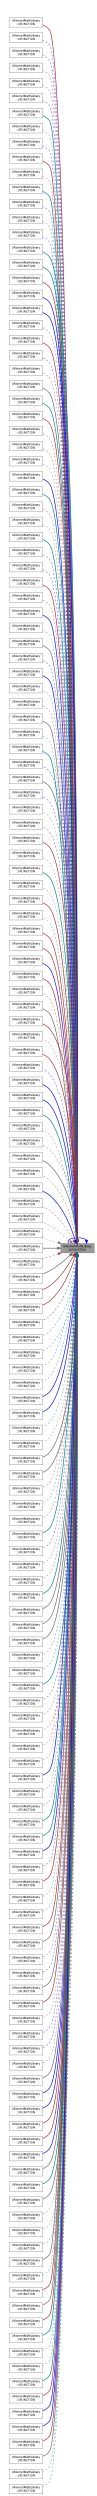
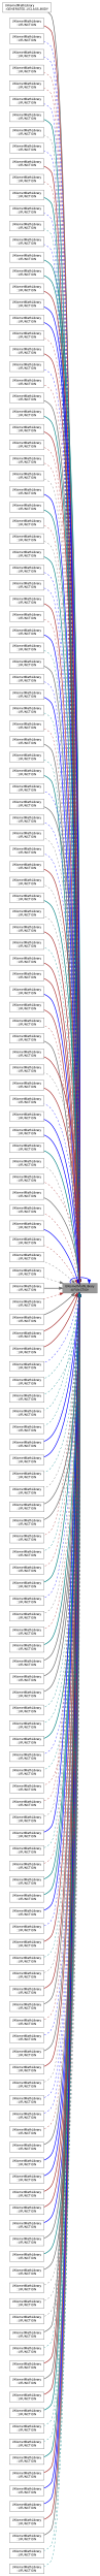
  digraph {
    rankdir=RL
    fontname=Roboto
    node [color=grey40 fillcolor=white fontname=Roboto fontsize=10 shape=box style=filled]
    edge [color=brown dir=back fontname=Roboto fontsize=10 labelfontname=Helvetica labelfontsize=10 style=bold]
    n1 [color=gray40 fillcolor=grey60 fontcolor=black height=0.2 label="UKismetMathLibrary\l::UFUNCTION" width=0.4]
+   n2 [height=0.2 label="UKismetMathLibrary\l::GENERATED_UCLASS_BODY" width=0.4]
    n3 [height=0.2 label="UKismetMathLibrary\l::UFUNCTION" width=0.4]
    n4 [height=0.2 label="UKismetMathLibrary\l::UFUNCTION" width=0.4]
    n5 [height=0.2 label="UKismetMathLibrary\l::UFUNCTION" width=0.4]
    n6 [height=0.2 label="UKismetMathLibrary\l::UFUNCTION" width=0.4]
    n7 [height=0.2 label="UKismetMathLibrary\l::UFUNCTION" width=0.4]
    n8 [height=0.2 label="UKismetMathLibrary\l::UFUNCTION" width=0.4]
    n9 [height=0.2 label="UKismetMathLibrary\l::UFUNCTION" width=0.4]
    n10 [height=0.2 label="UKismetMathLibrary\l::UFUNCTION" width=0.4]
    n11 [height=0.2 label="UKismetMathLibrary\l::UFUNCTION" width=0.4]
    n12 [height=0.2 label="UKismetMathLibrary\l::UFUNCTION" width=0.4]
    n13 [height=0.2 label="UKismetMathLibrary\l::UFUNCTION" width=0.4]
    n14 [height=0.2 label="UKismetMathLibrary\l::UFUNCTION" width=0.4]
    n15 [height=0.2 label="UKismetMathLibrary\l::UFUNCTION" width=0.4]
    n16 [height=0.2 label="UKismetMathLibrary\l::UFUNCTION" width=0.4]
    n17 [height=0.2 label="UKismetMathLibrary\l::UFUNCTION" width=0.4]
    n18 [height=0.2 label="UKismetMathLibrary\l::UFUNCTION" width=0.4]
    n19 [height=0.2 label="UKismetMathLibrary\l::UFUNCTION" width=0.4]
    n20 [height=0.2 label="UKismetMathLibrary\l::UFUNCTION" width=0.4]
    n21 [height=0.2 label="UKismetMathLibrary\l::UFUNCTION" width=0.4]
    n22 [height=0.2 label="UKismetMathLibrary\l::UFUNCTION" width=0.4]
    n23 [height=0.2 label="UKismetMathLibrary\l::UFUNCTION" width=0.4]
    n24 [height=0.2 label="UKismetMathLibrary\l::UFUNCTION" width=0.4]
    n25 [height=0.2 label="UKismetMathLibrary\l::UFUNCTION" width=0.4]
    n26 [height=0.2 label="UKismetMathLibrary\l::UFUNCTION" width=0.4]
    n27 [height=0.2 label="UKismetMathLibrary\l::UFUNCTION" width=0.4]
    n28 [height=0.2 label="UKismetMathLibrary\l::UFUNCTION" width=0.4]
    n29 [height=0.2 label="UKismetMathLibrary\l::UFUNCTION" width=0.4]
    n30 [height=0.2 label="UKismetMathLibrary\l::UFUNCTION" width=0.4]
    n31 [height=0.2 label="UKismetMathLibrary\l::UFUNCTION" width=0.4]
    n32 [height=0.2 label="UKismetMathLibrary\l::UFUNCTION" width=0.4]
    n33 [height=0.2 label="UKismetMathLibrary\l::UFUNCTION" width=0.4]
    n34 [height=0.2 label="UKismetMathLibrary\l::UFUNCTION" width=0.4]
    n35 [height=0.2 label="UKismetMathLibrary\l::UFUNCTION" width=0.4]
    n36 [height=0.2 label="UKismetMathLibrary\l::UFUNCTION" width=0.4]
    n37 [height=0.2 label="UKismetMathLibrary\l::UFUNCTION" width=0.4]
    n38 [height=0.2 label="UKismetMathLibrary\l::UFUNCTION" width=0.4]
    n39 [height=0.2 label="UKismetMathLibrary\l::UFUNCTION" width=0.4]
    n40 [height=0.2 label="UKismetMathLibrary\l::UFUNCTION" width=0.4]
    n41 [height=0.2 label="UKismetMathLibrary\l::UFUNCTION" width=0.4]
    n42 [height=0.2 label="UKismetMathLibrary\l::UFUNCTION" width=0.4]
    n43 [height=0.2 label="UKismetMathLibrary\l::UFUNCTION" width=0.4]
    n44 [height=0.2 label="UKismetMathLibrary\l::UFUNCTION" width=0.4]
    n45 [height=0.2 label="UKismetMathLibrary\l::UFUNCTION" width=0.4]
    n46 [height=0.2 label="UKismetMathLibrary\l::UFUNCTION" width=0.4]
    n47 [height=0.2 label="UKismetMathLibrary\l::UFUNCTION" width=0.4]
    n48 [height=0.2 label="UKismetMathLibrary\l::UFUNCTION" width=0.4]
    n49 [height=0.2 label="UKismetMathLibrary\l::UFUNCTION" width=0.4]
    n50 [height=0.2 label="UKismetMathLibrary\l::UFUNCTION" width=0.4]
    n51 [height=0.2 label="UKismetMathLibrary\l::UFUNCTION" width=0.4]
    n52 [height=0.2 label="UKismetMathLibrary\l::UFUNCTION" width=0.4]
    n53 [height=0.2 label="UKismetMathLibrary\l::UFUNCTION" width=0.4]
    n54 [height=0.2 label="UKismetMathLibrary\l::UFUNCTION" width=0.4]
    n55 [height=0.2 label="UKismetMathLibrary\l::UFUNCTION" width=0.4]
    n56 [height=0.2 label="UKismetMathLibrary\l::UFUNCTION" width=0.4]
    n57 [height=0.2 label="UKismetMathLibrary\l::UFUNCTION" width=0.4]
    n58 [height=0.2 label="UKismetMathLibrary\l::UFUNCTION" width=0.4]
    n59 [height=0.2 label="UKismetMathLibrary\l::UFUNCTION" width=0.4]
    n60 [height=0.2 label="UKismetMathLibrary\l::UFUNCTION" width=0.4]
    n61 [height=0.2 label="UKismetMathLibrary\l::UFUNCTION" width=0.4]
    n62 [height=0.2 label="UKismetMathLibrary\l::UFUNCTION" width=0.4]
    n63 [height=0.2 label="UKismetMathLibrary\l::UFUNCTION" width=0.4]
    n64 [height=0.2 label="UKismetMathLibrary\l::UFUNCTION" width=0.4]
    n65 [height=0.2 label="UKismetMathLibrary\l::UFUNCTION" width=0.4]
    n66 [height=0.2 label="UKismetMathLibrary\l::UFUNCTION" width=0.4]
    n67 [height=0.2 label="UKismetMathLibrary\l::UFUNCTION" width=0.4]
    n68 [height=0.2 label="UKismetMathLibrary\l::UFUNCTION" width=0.4]
    n69 [height=0.2 label="UKismetMathLibrary\l::UFUNCTION" width=0.4]
    n70 [height=0.2 label="UKismetMathLibrary\l::UFUNCTION" width=0.4]
    n71 [height=0.2 label="UKismetMathLibrary\l::UFUNCTION" width=0.4]
    n72 [height=0.2 label="UKismetMathLibrary\l::UFUNCTION" width=0.4]
    n73 [height=0.2 label="UKismetMathLibrary\l::UFUNCTION" width=0.4]
    n74 [height=0.2 label="UKismetMathLibrary\l::UFUNCTION" width=0.4]
    n75 [height=0.2 label="UKismetMathLibrary\l::UFUNCTION" width=0.4]
    n76 [height=0.2 label="UKismetMathLibrary\l::UFUNCTION" width=0.4]
    n77 [height=0.2 label="UKismetMathLibrary\l::UFUNCTION" width=0.4]
    n78 [height=0.2 label="UKismetMathLibrary\l::UFUNCTION" width=0.4]
    n79 [height=0.2 label="UKismetMathLibrary\l::UFUNCTION" width=0.4]
    n80 [height=0.2 label="UKismetMathLibrary\l::UFUNCTION" width=0.4]
    n81 [height=0.2 label="UKismetMathLibrary\l::UFUNCTION" width=0.4]
    n82 [height=0.2 label="UKismetMathLibrary\l::UFUNCTION" width=0.4]
    n83 [height=0.2 label="UKismetMathLibrary\l::UFUNCTION" width=0.4]
    n84 [height=0.2 label="UKismetMathLibrary\l::UFUNCTION" width=0.4]
    n85 [height=0.2 label="UKismetMathLibrary\l::UFUNCTION" width=0.4]
    n86 [height=0.2 label="UKismetMathLibrary\l::UFUNCTION" width=0.4]
    n87 [height=0.2 label="UKismetMathLibrary\l::UFUNCTION" width=0.4]
    n88 [height=0.2 label="UKismetMathLibrary\l::UFUNCTION" width=0.4]
    n89 [height=0.2 label="UKismetMathLibrary\l::UFUNCTION" width=0.4]
    n90 [height=0.2 label="UKismetMathLibrary\l::UFUNCTION" width=0.4]
    n91 [height=0.2 label="UKismetMathLibrary\l::UFUNCTION" width=0.4]
    n92 [height=0.2 label="UKismetMathLibrary\l::UFUNCTION" width=0.4]
    n93 [height=0.2 label="UKismetMathLibrary\l::UFUNCTION" width=0.4]
    n94 [height=0.2 label="UKismetMathLibrary\l::UFUNCTION" width=0.4]
    n95 [height=0.2 label="UKismetMathLibrary\l::UFUNCTION" width=0.4]
    n96 [height=0.2 label="UKismetMathLibrary\l::UFUNCTION" width=0.4]
    n97 [height=0.2 label="UKismetMathLibrary\l::UFUNCTION" width=0.4]
    n98 [height=0.2 label="UKismetMathLibrary\l::UFUNCTION" width=0.4]
    n99 [height=0.2 label="UKismetMathLibrary\l::UFUNCTION" width=0.4]
    n100 [height=0.2 label="UKismetMathLibrary\l::UFUNCTION" width=0.4]
    n101 [height=0.2 label="UKismetMathLibrary\l::UFUNCTION" width=0.4]
    n102 [height=0.2 label="UKismetMathLibrary\l::UFUNCTION" width=0.4]
    n103 [height=0.2 label="UKismetMathLibrary\l::UFUNCTION" width=0.4]
    n104 [height=0.2 label="UKismetMathLibrary\l::UFUNCTION" width=0.4]
    n105 [height=0.2 label="UKismetMathLibrary\l::UFUNCTION" width=0.4]
    n106 [height=0.2 label="UKismetMathLibrary\l::UFUNCTION" width=0.4]
    n107 [height=0.2 label="UKismetMathLibrary\l::UFUNCTION" width=0.4]
    n108 [height=0.2 label="UKismetMathLibrary\l::UFUNCTION" width=0.4]
    n109 [height=0.2 label="UKismetMathLibrary\l::UFUNCTION" width=0.4]
    n110 [height=0.2 label="UKismetMathLibrary\l::UFUNCTION" width=0.4]
    n111 [height=0.2 label="UKismetMathLibrary\l::UFUNCTION" width=0.4]
    n112 [height=0.2 label="UKismetMathLibrary\l::UFUNCTION" width=0.4]
    n113 [height=0.2 label="UKismetMathLibrary\l::UFUNCTION" width=0.4]
    n114 [height=0.2 label="UKismetMathLibrary\l::UFUNCTION" width=0.4]
    n115 [height=0.2 label="UKismetMathLibrary\l::UFUNCTION" width=0.4]
    n116 [height=0.2 label="UKismetMathLibrary\l::UFUNCTION" width=0.4]
    n117 [height=0.2 label="UKismetMathLibrary\l::UFUNCTION" width=0.4]
    n118 [height=0.2 label="UKismetMathLibrary\l::UFUNCTION" width=0.4]
    n119 [height=0.2 label="UKismetMathLibrary\l::UFUNCTION" width=0.4]
    n120 [height=0.2 label="UKismetMathLibrary\l::UFUNCTION" width=0.4]
    n121 [height=0.2 label="UKismetMathLibrary\l::UFUNCTION" width=0.4]
    n122 [height=0.2 label="UKismetMathLibrary\l::UFUNCTION" width=0.4]
    n123 [height=0.2 label="UKismetMathLibrary\l::UFUNCTION" width=0.4]
    n124 [height=0.2 label="UKismetMathLibrary\l::UFUNCTION" width=0.4]
    n125 [height=0.2 label="UKismetMathLibrary\l::UFUNCTION" width=0.4]
    n126 [height=0.2 label="UKismetMathLibrary\l::UFUNCTION" width=0.4]
    n127 [height=0.2 label="UKismetMathLibrary\l::UFUNCTION" width=0.4]
    n128 [height=0.2 label="UKismetMathLibrary\l::UFUNCTION" width=0.4]
    n129 [height=0.2 label="UKismetMathLibrary\l::UFUNCTION" width=0.4]
    n130 [height=0.2 label="UKismetMathLibrary\l::UFUNCTION" width=0.4]
    n131 [height=0.2 label="UKismetMathLibrary\l::UFUNCTION" width=0.4]
    n132 [height=0.2 label="UKismetMathLibrary\l::UFUNCTION" width=0.4]
    n133 [height=0.2 label="UKismetMathLibrary\l::UFUNCTION" width=0.4]
    n134 [height=0.2 label="UKismetMathLibrary\l::UFUNCTION" width=0.4]
    n135 [height=0.2 label="UKismetMathLibrary\l::UFUNCTION" width=0.4]
    n136 [height=0.2 label="UKismetMathLibrary\l::UFUNCTION" width=0.4]
    n137 [height=0.2 label="UKismetMathLibrary\l::UFUNCTION" width=0.4]
    n138 [height=0.2 label="UKismetMathLibrary\l::UFUNCTION" width=0.4]
    n139 [height=0.2 label="UKismetMathLibrary\l::UFUNCTION" width=0.4]
    n140 [height=0.2 label="UKismetMathLibrary\l::UFUNCTION" width=0.4]
    n141 [height=0.2 label="UKismetMathLibrary\l::UFUNCTION" width=0.4]
    n142 [height=0.2 label="UKismetMathLibrary\l::UFUNCTION" width=0.4]
    n143 [height=0.2 label="UKismetMathLibrary\l::UFUNCTION" width=0.4]
    n144 [height=0.2 label="UKismetMathLibrary\l::UFUNCTION" width=0.4]
    n145 [height=0.2 label="UKismetMathLibrary\l::UFUNCTION" width=0.4]
    n146 [height=0.2 label="UKismetMathLibrary\l::UFUNCTION" width=0.4]
    n147 [height=0.2 label="UKismetMathLibrary\l::UFUNCTION" width=0.4]
    n148 [height=0.2 label="UKismetMathLibrary\l::UFUNCTION" width=0.4]
    n149 [height=0.2 label="UKismetMathLibrary\l::UFUNCTION" width=0.4]
    n150 [height=0.2 label="UKismetMathLibrary\l::UFUNCTION" width=0.4]
    n151 [height=0.2 label="UKismetMathLibrary\l::UFUNCTION" width=0.4]
    n152 [height=0.2 label="UKismetMathLibrary\l::UFUNCTION" width=0.4]
    n153 [height=0.2 label="UKismetMathLibrary\l::UFUNCTION" width=0.4]
    n154 [height=0.2 label="UKismetMathLibrary\l::UFUNCTION" width=0.4]
    n155 [height=0.2 label="UKismetMathLibrary\l::UFUNCTION" width=0.4]
    n156 [height=0.2 label="UKismetMathLibrary\l::UFUNCTION" width=0.4]
    n157 [height=0.2 label="UKismetMathLibrary\l::UFUNCTION" width=0.4]
    n158 [height=0.2 label="UKismetMathLibrary\l::UFUNCTION" width=0.4]
    n159 [height=0.2 label="UKismetMathLibrary\l::UFUNCTION" width=0.4]
    n160 [height=0.2 label="UKismetMathLibrary\l::UFUNCTION" width=0.4]
    n161 [height=0.2 label="UKismetMathLibrary\l::UFUNCTION" width=0.4]
    n162 [height=0.2 label="UKismetMathLibrary\l::UFUNCTION" width=0.4]
    n163 [height=0.2 label="UKismetMathLibrary\l::UFUNCTION" width=0.4]
    n164 [height=0.2 label="UKismetMathLibrary\l::UFUNCTION" width=0.4]
    n165 [height=0.2 label="UKismetMathLibrary\l::UFUNCTION" width=0.4]
    n166 [height=0.2 label="UKismetMathLibrary\l::UFUNCTION" width=0.4]
    n1 -> n1 [color=blue]
+   n1 -> n2 [color=gray40]
    n1 -> n3
    n1 -> n4 [color=blue style=dashed]
    n1 -> n5 [color=blue style=dashed]
    n1 -> n6 [style=dashed]
    n1 -> n7 [style=dashed]
    n1 -> n8 [color=blue style=dashed]
    n1 -> n9 [color=teal]
    n1 -> n10 [color=gray40 style=dashed]
    n1 -> n11 [color=blue style=dashed]
    n1 -> n12
    n1 -> n13 [style=dashed]
    n1 -> n14 [color=teal]
    n1 -> n15 [color=blue style=dashed]
    n1 -> n16 [color=teal style=dashed]
    n1 -> n17 [color=blue style=dashed]
    n1 -> n18 [color=teal]
    n1 -> n19 [color=teal]
    n1 -> n20
    n1 -> n21 [color=blue]
    n1 -> n22 [color=blue]
    n1 -> n23 [style=dashed]
    n1 -> n24
    n1 -> n25 [color=blue style=dashed]
    n1 -> n26 [style=dashed]
    n1 -> n27 [color=gray40]
    n1 -> n28 [color=teal]
    n1 -> n29
    n1 -> n30 [style=dashed]
    n1 -> n31 [style=dashed]
    n1 -> n32 [color=gray40 style=dashed]
    n1 -> n33 [color=blue]
    n1 -> n34 [color=teal]
    n1 -> n35 [style=dashed]
    n1 -> n36 [color=gray40 style=dashed]
    n1 -> n37 [color=teal]
    n1 -> n38 [color=blue style=dashed]
    n1 -> n39 [color=blue style=dashed]
    n1 -> n40
    n1 -> n41 [style=dashed]
    n1 -> n42 [color=blue]
    n1 -> n43 [color=teal style=dashed]
    n1 -> n44 [color=gray40]
    n1 -> n45 [color=blue style=dashed]
    n1 -> n46 [color=blue]
    n1 -> n47 [color=teal style=dashed]
    n1 -> n48 [style=dashed]
    n1 -> n49 [color=gray40]
    n1 -> n50 [color=teal style=dashed]
    n1 -> n51 [color=teal]
    n1 -> n52 [color=blue style=dashed]
    n1 -> n53 [color=gray40]
    n1 -> n54 [color=blue style=dashed]
    n1 -> n55 [color=gray40 style=dashed]
    n1 -> n56 [color=blue style=dashed]
    n1 -> n57
    n1 -> n58 [color=gray40 style=dashed]
    n1 -> n59 [color=teal]
    n1 -> n60 [color=gray40 style=dashed]
    n1 -> n61
    n1 -> n62 [color=teal style=dashed]
    n1 -> n63
    n1 -> n64
    n1 -> n65 [color=blue]
    n1 -> n66
    n1 -> n67 [style=dashed]
    n1 -> n68 [color=gray40]
    n1 -> n69
    n1 -> n70 [color=gray40 style=dashed]
    n1 -> n71
    n1 -> n72 [color=blue style=dashed]
    n1 -> n73 [color=blue]
    n1 -> n74 [color=blue]
    n1 -> n75 [color=teal]
    n1 -> n76 [color=gray40 style=dashed]
    n1 -> n77 [style=dashed]
    n1 -> n78 [color=gray40]
    n1 -> n79 [style=dashed]
    n1 -> n80 [color=blue]
    n1 -> n81 [style=dashed]
    n1 -> n82 [color=gray40 style=dashed]
    n1 -> n83 [color=gray40 style=dashed]
    n1 -> n84 [color=gray40]
    n1 -> n85 [style=dashed]
    n1 -> n86 [color=gray40]
    n1 -> n87
    n1 -> n88
    n1 -> n89 [color=blue style=dashed]
    n1 -> n90 [color=teal style=dashed]
    n1 -> n91 [color=teal style=dashed]
    n1 -> n92 [color=teal style=dashed]
    n1 -> n93 [color=teal style=dashed]
    n1 -> n94 [color=blue]
    n1 -> n95 [color=blue]
    n1 -> n96 [color=teal style=dashed]
    n1 -> n97 [color=gray40 style=dashed]
    n1 -> n98 [color=gray40]
    n1 -> n99 [color=gray40]
    n1 -> n100 [style=dashed]
    n1 -> n101 [color=teal style=dashed]
    n1 -> n102 [style=dashed]
    n1 -> n103 [color=teal]
    n1 -> n104 [color=blue style=dashed]
    n1 -> n105 [color=gray40 style=dashed]
    n1 -> n106 [style=dashed]
    n1 -> n107 [color=teal]
    n1 -> n108 [color=gray40]
    n1 -> n109 [color=gray40]
    n1 -> n110 [color=gray40]
    n1 -> n111 [color=teal style=dashed]
    n1 -> n112 [color=teal style=dashed]
    n1 -> n113 [color=teal]
    n1 -> n114 [color=blue style=dashed]
    n1 -> n115 [color=teal style=dashed]
    n1 -> n116 [style=dashed]
    n1 -> n117 [style=dashed]
    n1 -> n118 [color=gray40 style=dashed]
    n1 -> n119 [color=blue]
    n1 -> n120 [color=teal style=dashed]
    n1 -> n121 [style=dashed]
    n1 -> n122 [color=teal]
    n1 -> n123 [color=teal]
    n1 -> n124 [color=blue]
    n1 -> n125 [color=blue style=dashed]
    n1 -> n126
    n1 -> n127 [color=teal style=dashed]
    n1 -> n128 [color=gray40 style=dashed]
    n1 -> n129
    n1 -> n130 [color=gray40]
    n1 -> n131 [style=dashed]
    n1 -> n132 [color=blue style=dashed]
    n1 -> n133 [color=gray40]
    n1 -> n134
    n1 -> n135 [color=gray40 style=dashed]
    n1 -> n136 [color=blue style=dashed]
    n1 -> n137 [color=blue style=dashed]
    n1 -> n138 [style=dashed]
    n1 -> n139 [color=gray40]
    n1 -> n140 [color=blue]
    n1 -> n141 [color=blue]
    n1 -> n142
    n1 -> n143
    n1 -> n144 [color=blue]
    n1 -> n145 [color=gray40]
    n1 -> n146 [color=teal]
    n1 -> n147 [color=gray40]
    n1 -> n148 [color=gray40 style=dashed]
    n1 -> n149 [color=gray40 style=dashed]
    n1 -> n150 [color=gray40 style=dashed]
    n1 -> n151 [color=gray40]
    n1 -> n152 [color=teal style=dashed]
    n1 -> n153
    n1 -> n154 [color=gray40]
    n1 -> n155
    n1 -> n156 [color=teal]
    n1 -> n157 [color=teal style=dashed]
    n1 -> n158 [color=teal style=dashed]
    n1 -> n159 [color=teal]
    n1 -> n160
    n1 -> n161 [color=blue]
    n1 -> n162 [color=blue]
    n1 -> n163
    n1 -> n164 [color=gray40]
    n1 -> n165 [color=teal style=dashed]
    n1 -> n166 [color=teal style=dashed]
  }
